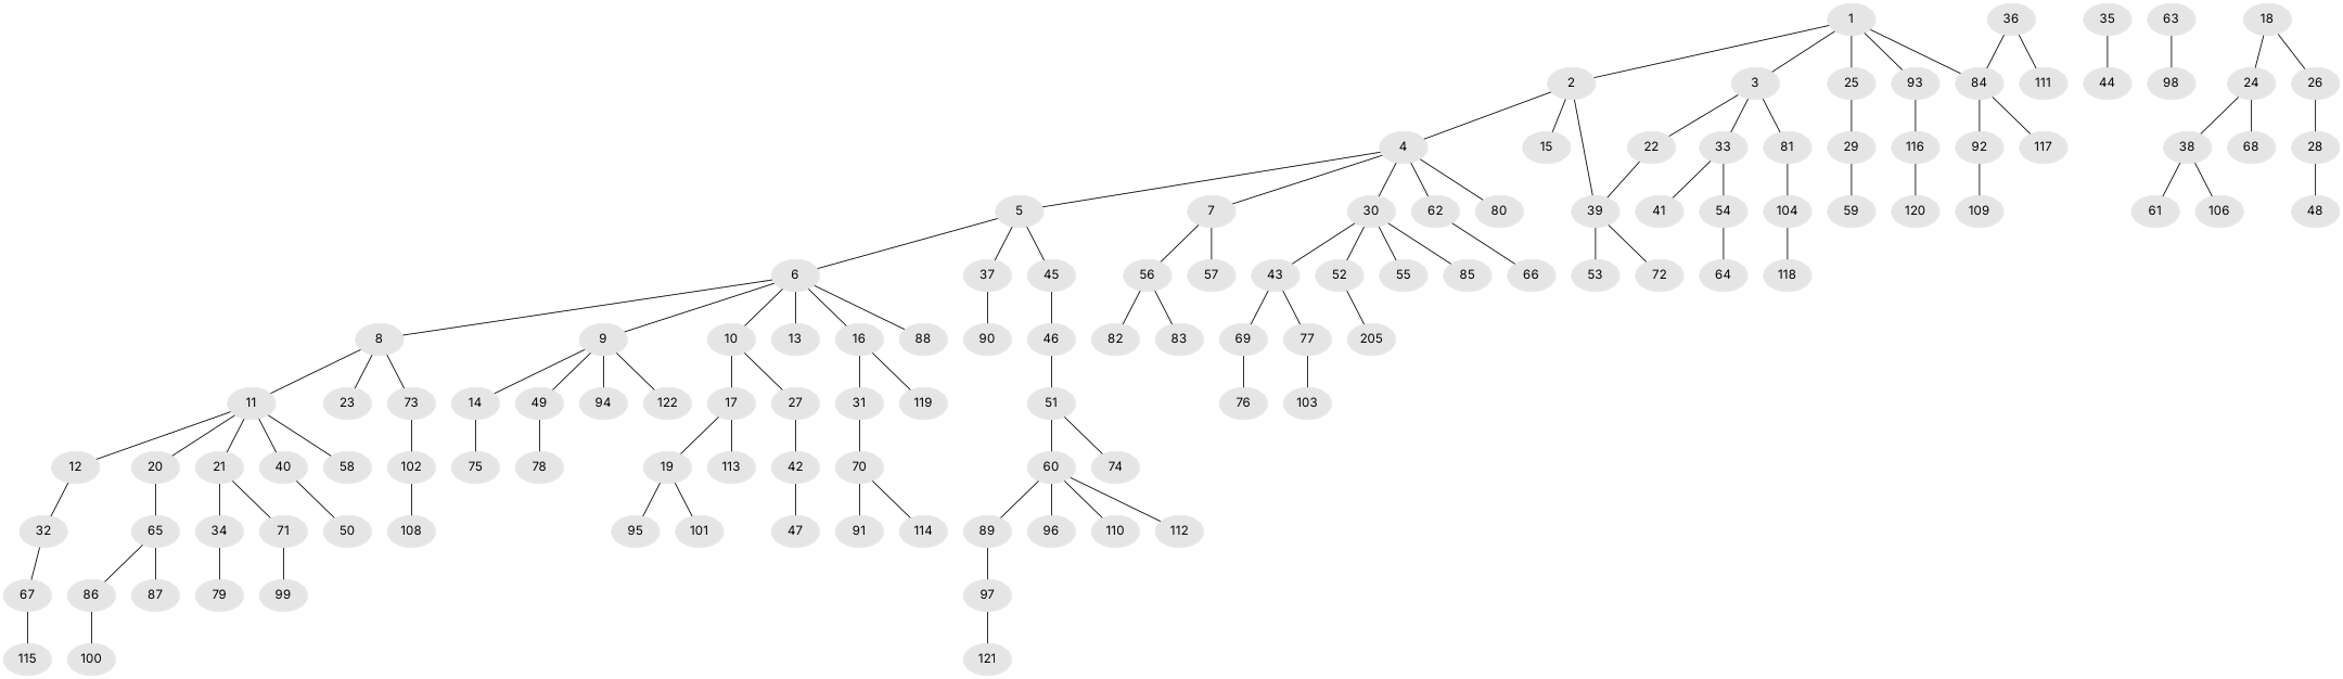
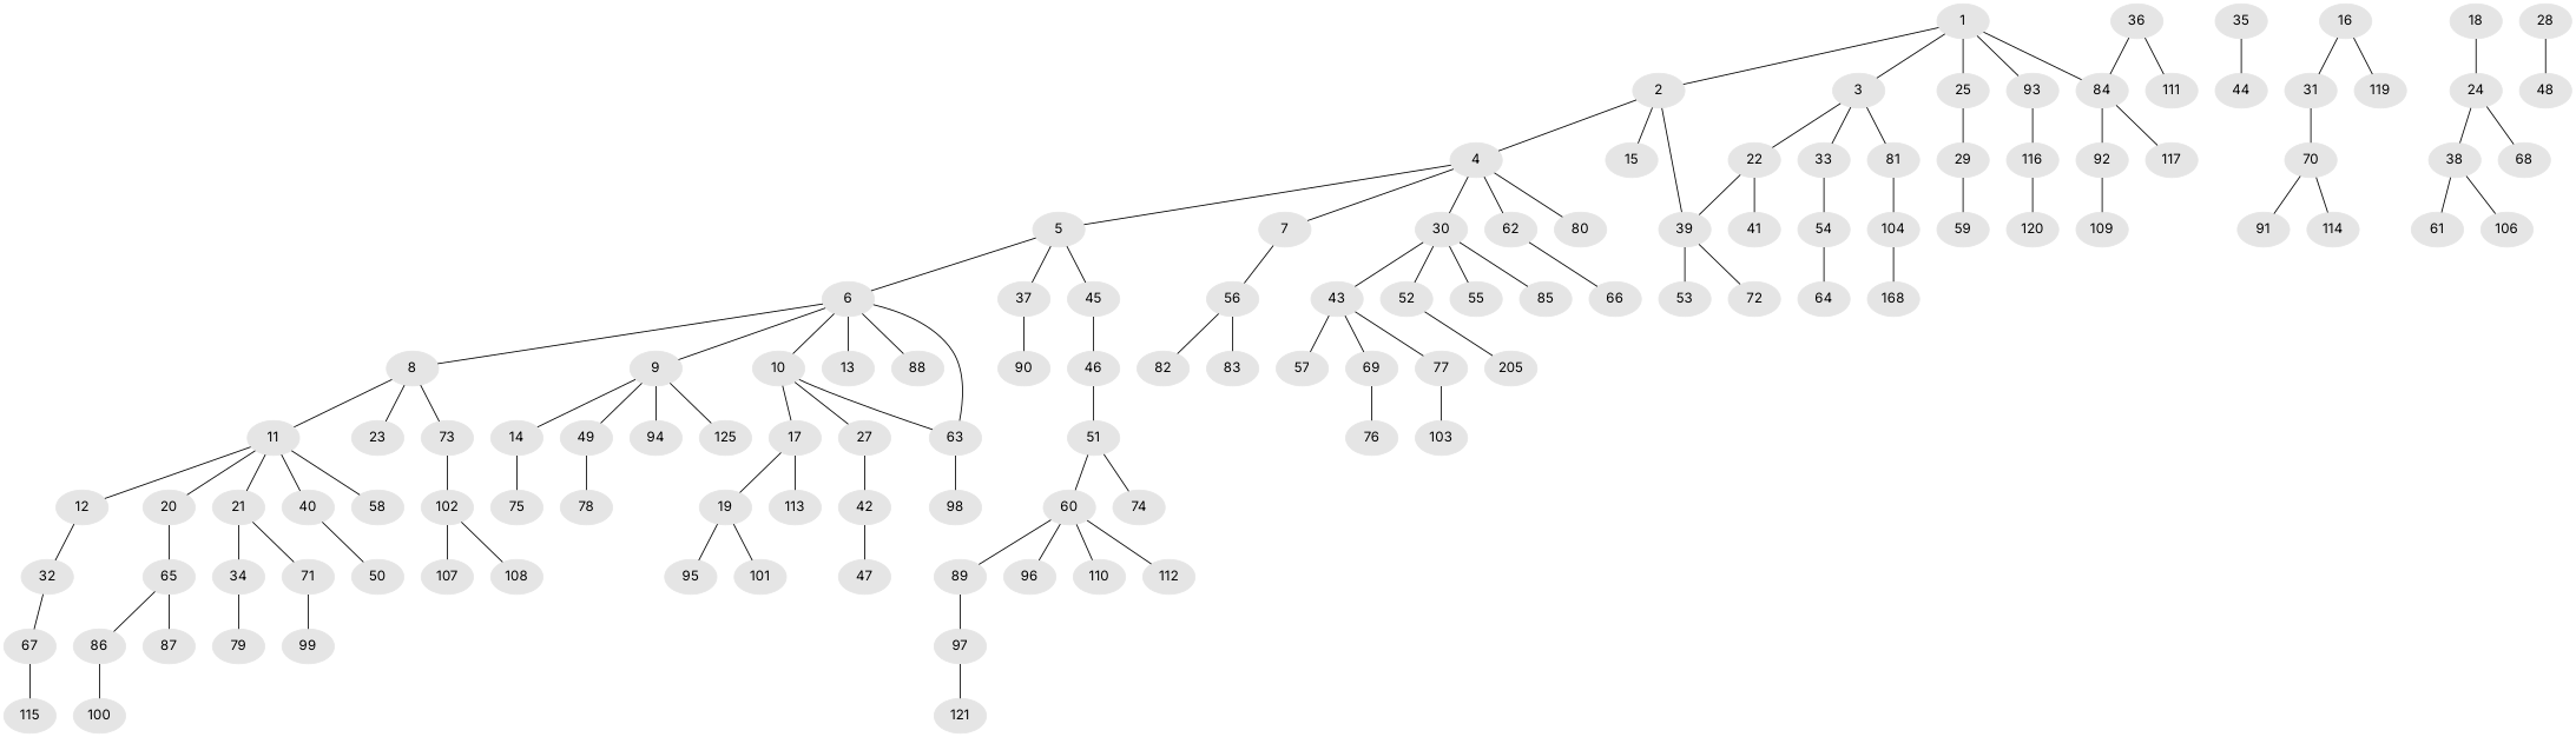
  graph {
    fontname=Inter
    node [color=gray90 fontname=Inter style=filled]
    edge [fontname=Inter]
    1
    2
    3
    25
    93
    84
    4
    15
    39
    22
    33
    81
    29
    36
    111
    116
    5
    7
    30
    62
    80
    35
    44
    41
    54
    104
    6
    37
    45
    56
    43
    52
    55
    85
    66
    8
    9
    10
    13
    16
    88
    90
    46
    11
    23
    73
    14
    49
    94
-   122
+   122 [label=125]
    17
    27
    63
    31
    119
    82
    83
    12
    20
    21
    40
    58
    102
    75
    78
    19
    113
    42
    98
    32
    65
    34
    71
    50
    67
    18
    24
-   26
    70
    95
    101
    38
    68
    28
    86
    87
    79
    99
    53
    72
    61
    106
    59
    48
    47
    57
    69
    77
    n99 [label=205]
    91
    114
    115
    64
    92
    117
    76
    103
    51
    60
    74
    89
    96
    110
    112
    97
    100
+   107
    108
-   118
+   118 [label=168]
    109
    121
    120
    1 -- 2
    1 -- 3
    1 -- 25
    1 -- 93
    1 -- 84
    2 -- 4
    2 -- 15
    2 -- 39
    3 -- 22
    3 -- 33
    3 -- 81
    25 -- 29
    93 -- 116
    84 -- 92
    84 -- 117
    4 -- 5
    4 -- 7
    4 -- 30
    4 -- 62
    4 -- 80
    39 -- 53
    39 -- 72
    22 -- 39
-   33 -- 41
+   22 -- 41
    33 -- 54
    81 -- 104
    29 -- 59
    36 -- 84
    36 -- 111
    116 -- 120
    5 -- 6
    5 -- 37
    5 -- 45
    7 -- 56
    30 -- 43
    30 -- 52
    30 -- 55
    30 -- 85
    62 -- 66
    35 -- 44
    54 -- 64
    104 -- 118
    6 -- 8
    6 -- 9
    6 -- 10
    6 -- 13
-   6 -- 16
+   6 -- 63
    6 -- 88
    37 -- 90
    45 -- 46
    56 -- 82
    56 -- 83
-   7 -- 57
+   43 -- 57
    43 -- 69
    43 -- 77
    52 -- n99
    8 -- 11
    8 -- 23
    8 -- 73
    9 -- 14
    9 -- 49
    9 -- 94
    9 -- 122
    10 -- 17
    10 -- 27
+   10 -- 63
    16 -- 31
    16 -- 119
    46 -- 51
    11 -- 12
    11 -- 20
    11 -- 21
    11 -- 40
    11 -- 58
    73 -- 102
    14 -- 75
    49 -- 78
    17 -- 19
    17 -- 113
    27 -- 42
    63 -- 98
    31 -- 70
    12 -- 32
    20 -- 65
    21 -- 34
    21 -- 71
    40 -- 50
+   102 -- 107
    102 -- 108
    19 -- 95
    19 -- 101
    42 -- 47
    32 -- 67
    65 -- 86
    65 -- 87
    34 -- 79
    71 -- 99
    67 -- 115
    18 -- 24
-   18 -- 26
    24 -- 38
    24 -- 68
-   26 -- 28
    70 -- 91
    70 -- 114
    38 -- 61
    38 -- 106
    28 -- 48
    86 -- 100
    69 -- 76
    77 -- 103
    92 -- 109
    51 -- 60
    51 -- 74
    60 -- 89
    60 -- 96
    60 -- 110
    60 -- 112
    89 -- 97
    97 -- 121
  }
